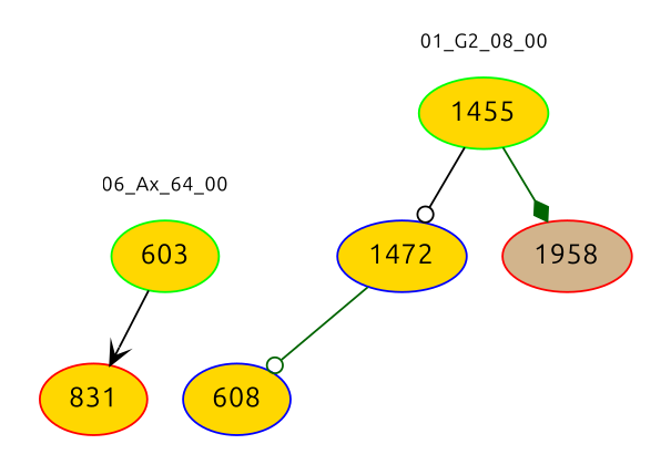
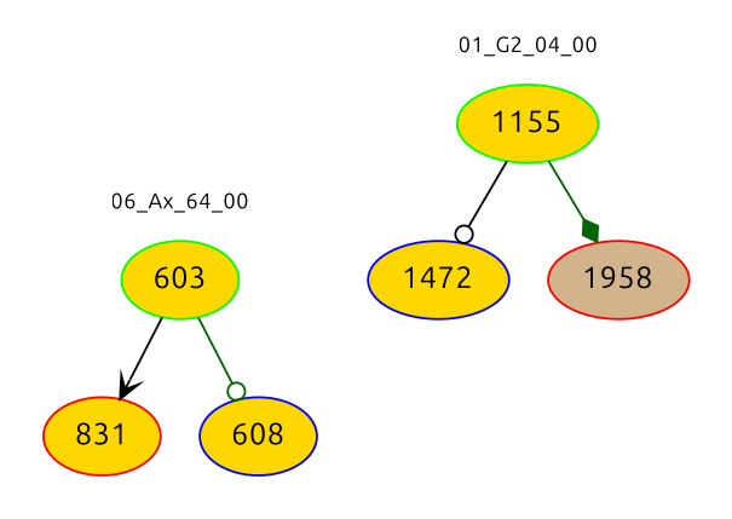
  digraph {
    fontname=Ubuntu
    node [color=green fillcolor=gold fontname=Ubuntu style=filled]
    edge [arrowhead=odot color=darkgreen fontname=Ubuntu]
    n1 [label=603]
    n2 [color=blue label=608]
    n3 [color=red label=831]
-   n4 [label=1455]
+   n4 [label=1155]
    n5 [color=blue label=1472]
    n6 [color=red fillcolor=tan label=1958]
    subgraph cluster_1 {
      color=white
      fontsize=10
      label="06_Ax_64_00"
      n1
      n2
      n3
    }
    subgraph cluster_2 {
      color=white
      fontsize=10
-     label="01_G2_08_00"
+     label="01_G2_04_00"
      n4
      n5
      n6
    }
-   n5 -> n2
+   n1 -> n2
    n1 -> n3 [arrowhead=vee color=black]
    n4 -> n5 [color=black]
    n4 -> n6 [arrowhead=diamond]
  }
